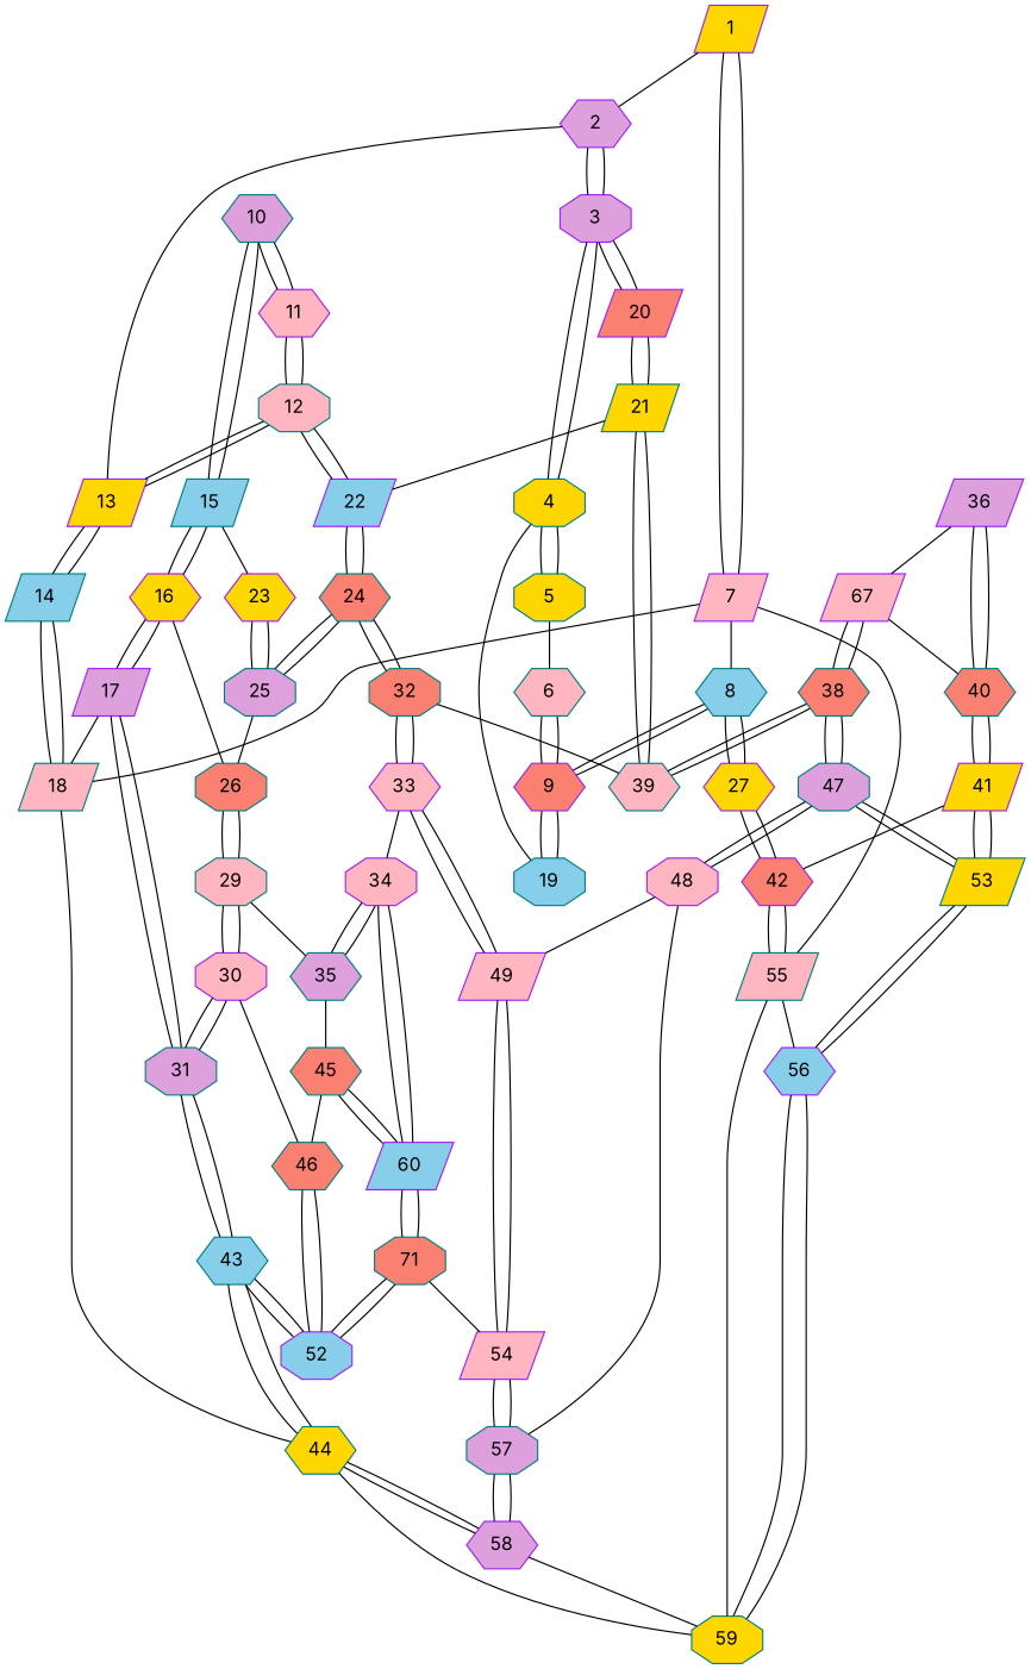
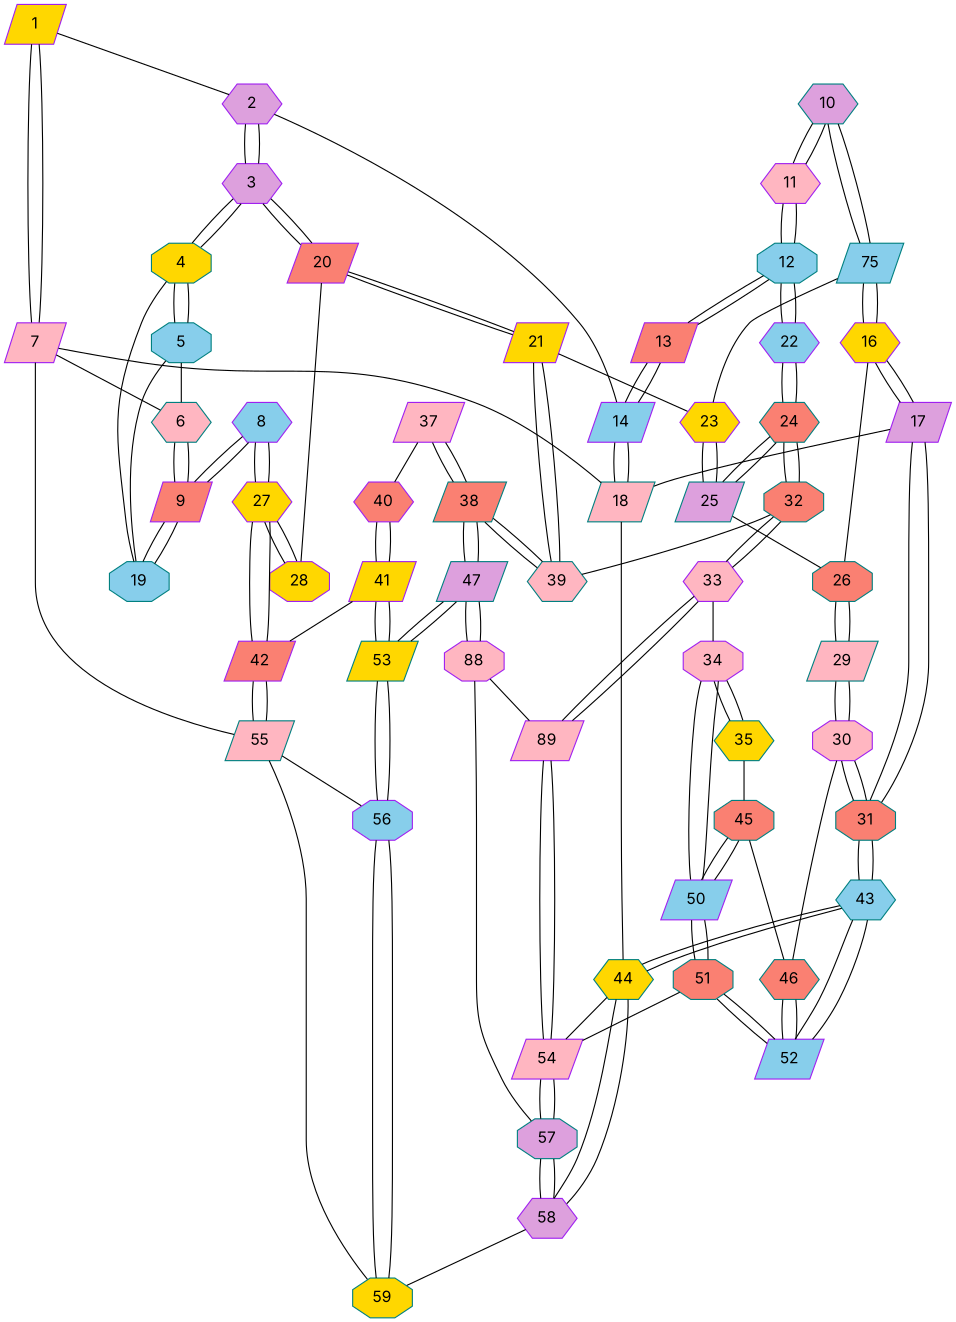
  graph {
    fontname=Inter
    node [color=purple fillcolor=lightpink fontname=Inter shape=parallelogram style=filled]
    edge [fontname=Inter]
    1 [fillcolor=gold]
    2 [fillcolor=plum shape=hexagon]
    7
-   3 [fillcolor=plum shape=octagon]
-   13 [fillcolor=gold]
-   8 [color=teal fillcolor=skyblue shape=hexagon]
+   3 [fillcolor=plum shape=hexagon]
+   13 [fillcolor=salmon]
+   8 [fillcolor=skyblue shape=hexagon]
    18 [color=teal]
    55 [color=teal]
    4 [color=teal fillcolor=gold shape=octagon]
    20 [fillcolor=salmon]
-   14 [color=teal fillcolor=skyblue]
-   5 [color=teal fillcolor=gold shape=octagon]
+   14 [fillcolor=skyblue]
+   5 [color=teal fillcolor=skyblue shape=octagon]
    19 [color=teal fillcolor=skyblue shape=octagon]
-   21 [color=teal fillcolor=gold]
+   21 [fillcolor=gold]
+   28 [fillcolor=gold shape=octagon]
    6 [color=teal shape=hexagon]
-   9 [fillcolor=salmon shape=hexagon]
+   9 [fillcolor=salmon]
    27 [fillcolor=gold shape=hexagon]
    44 [color=teal fillcolor=gold shape=hexagon]
    59 [color=teal fillcolor=gold shape=octagon]
-   56 [fillcolor=skyblue shape=hexagon]
-   42 [fillcolor=salmon shape=hexagon]
+   56 [fillcolor=skyblue shape=octagon]
+   42 [fillcolor=salmon]
    10 [color=teal fillcolor=plum shape=hexagon]
    11 [shape=hexagon]
-   15 [color=teal fillcolor=skyblue]
-   12 [color=teal shape=octagon]
+   15 [color=teal fillcolor=skyblue label=75]
+   12 [color=teal fillcolor=skyblue shape=octagon]
    16 [fillcolor=gold shape=hexagon]
    23 [fillcolor=gold shape=hexagon]
-   22 [fillcolor=skyblue]
+   22 [fillcolor=skyblue shape=hexagon]
    24 [color=teal fillcolor=salmon shape=hexagon]
    17 [fillcolor=plum]
    26 [color=teal fillcolor=salmon shape=octagon]
-   25 [color=teal fillcolor=plum shape=octagon]
-   31 [color=teal fillcolor=plum shape=octagon]
-   29 [color=teal shape=octagon]
+   25 [color=teal fillcolor=plum]
+   31 [color=teal fillcolor=salmon shape=octagon]
+   29 [color=teal]
    43 [color=teal fillcolor=skyblue shape=hexagon]
    58 [fillcolor=plum shape=hexagon]
    39 [color=teal shape=hexagon]
    32 [color=teal fillcolor=salmon shape=octagon]
    33 [shape=hexagon]
    30 [shape=octagon]
-   35 [color=teal fillcolor=plum shape=hexagon]
-   36 [fillcolor=plum]
-   37 [label=67]
-   40 [color=teal fillcolor=salmon shape=hexagon]
+   35 [color=teal fillcolor=gold shape=hexagon]
+   37
+   40 [fillcolor=salmon shape=hexagon]
    46 [color=teal fillcolor=salmon shape=hexagon]
-   45 [color=teal fillcolor=salmon shape=hexagon]
-   52 [fillcolor=skyblue shape=octagon]
+   45 [color=teal fillcolor=salmon shape=octagon]
+   52 [fillcolor=skyblue]
    34 [shape=octagon]
-   49
-   50 [fillcolor=skyblue label=60]
+   49 [label=89]
+   50 [fillcolor=skyblue]
    54
-   51 [color=teal fillcolor=salmon shape=octagon label=71]
-   38 [color=teal fillcolor=salmon shape=hexagon]
+   51 [color=teal fillcolor=salmon shape=octagon]
+   38 [color=teal fillcolor=salmon]
    41 [fillcolor=gold]
-   47 [color=teal fillcolor=plum shape=octagon]
+   47 [color=teal fillcolor=plum]
    53 [color=teal fillcolor=gold]
-   48 [shape=octagon]
+   48 [shape=octagon label=88]
    57 [color=teal fillcolor=plum shape=octagon]
    1 -- 2
    1 -- 7
    1 -- 7
    2 -- 3
    2 -- 3
-   2 -- 13
-   7 -- 8
+   2 -- 14
+   7 -- 6
    7 -- 18
    7 -- 55
    3 -- 4
    3 -- 4
    3 -- 20
    3 -- 20
    13 -- 14
    13 -- 14
    8 -- 9
    8 -- 9
    8 -- 27
    8 -- 27
    18 -- 44
    55 -- 59
    55 -- 56
    4 -- 5
    4 -- 5
    4 -- 19
    20 -- 21
    20 -- 21
+   20 -- 28
    14 -- 18
    14 -- 18
+   5 -- 19
    5 -- 6
-   21 -- 22
+   21 -- 23
    21 -- 39
    21 -- 39
    6 -- 9
    6 -- 9
    9 -- 19
    9 -- 19
+   27 -- 28
+   27 -- 28
    27 -- 42
    27 -- 42
-   44 -- 59
+   44 -- 54
    44 -- 58
    44 -- 58
    56 -- 59
    56 -- 59
    42 -- 55
    42 -- 55
    10 -- 11
    10 -- 11
    10 -- 15
    10 -- 15
    11 -- 12
    11 -- 12
    15 -- 16
    15 -- 16
    15 -- 23
    12 -- 13
    12 -- 13
    12 -- 22
    12 -- 22
    16 -- 17
    16 -- 17
    16 -- 26
    23 -- 25
    23 -- 25
    22 -- 24
    22 -- 24
    24 -- 25
    24 -- 25
    24 -- 32
    24 -- 32
    17 -- 18
    17 -- 31
    17 -- 31
    26 -- 29
    26 -- 29
    25 -- 26
    31 -- 43
    31 -- 43
    29 -- 30
    29 -- 30
-   29 -- 35
    43 -- 44
    43 -- 44
    43 -- 52
    43 -- 52
    58 -- 59
    32 -- 39
    32 -- 33
    32 -- 33
    33 -- 34
    33 -- 49
    33 -- 49
    30 -- 31
    30 -- 31
    30 -- 46
    35 -- 45
-   36 -- 37
-   36 -- 40
-   36 -- 40
    37 -- 40
    37 -- 38
    37 -- 38
    40 -- 41
    40 -- 41
    46 -- 52
    46 -- 52
    45 -- 46
    45 -- 50
    45 -- 50
    34 -- 35
    34 -- 35
    34 -- 50
    34 -- 50
    49 -- 54
    49 -- 54
    50 -- 51
    50 -- 51
    54 -- 57
    54 -- 57
    51 -- 52
    51 -- 52
    51 -- 54
    38 -- 39
    38 -- 39
    38 -- 47
    38 -- 47
    41 -- 42
    41 -- 53
    41 -- 53
    47 -- 53
    47 -- 53
    47 -- 48
    47 -- 48
    53 -- 56
    53 -- 56
    48 -- 49
    48 -- 57
    57 -- 58
    57 -- 58
  }
